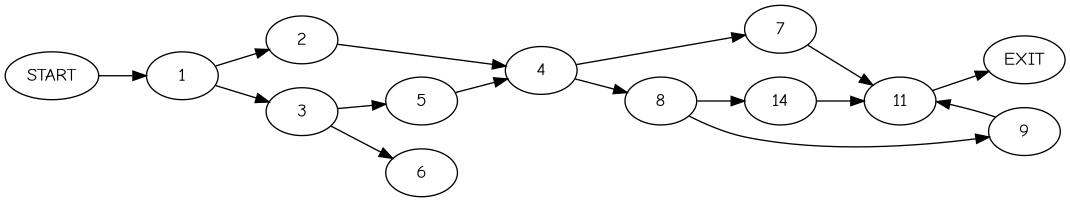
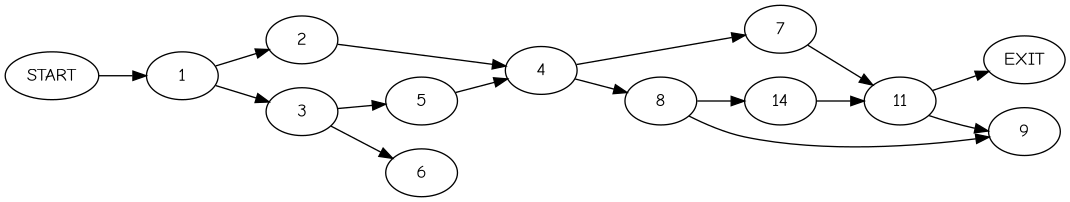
  digraph {
    fontname="Comic Neue"
    rankdir=LR
    node [fontname="Comic Neue"]
    edge [fontname="Comic Neue"]
    n1 [label=START]
    1
    2
    3
    n5 [label=EXIT]
    4
    5
    6
    7
    8
    11
    9
    n13 [label=14]
    n1 -> 1
    1 -> 2
    1 -> 3
    2 -> 4
    3 -> 5
    3 -> 6
    4 -> 7
    4 -> 8
    5 -> 4
    7 -> 11
    8 -> 9
    8 -> n13
    11 -> n5
-   9 -> 11
+   11 -> 9
    n13 -> 11
  }
